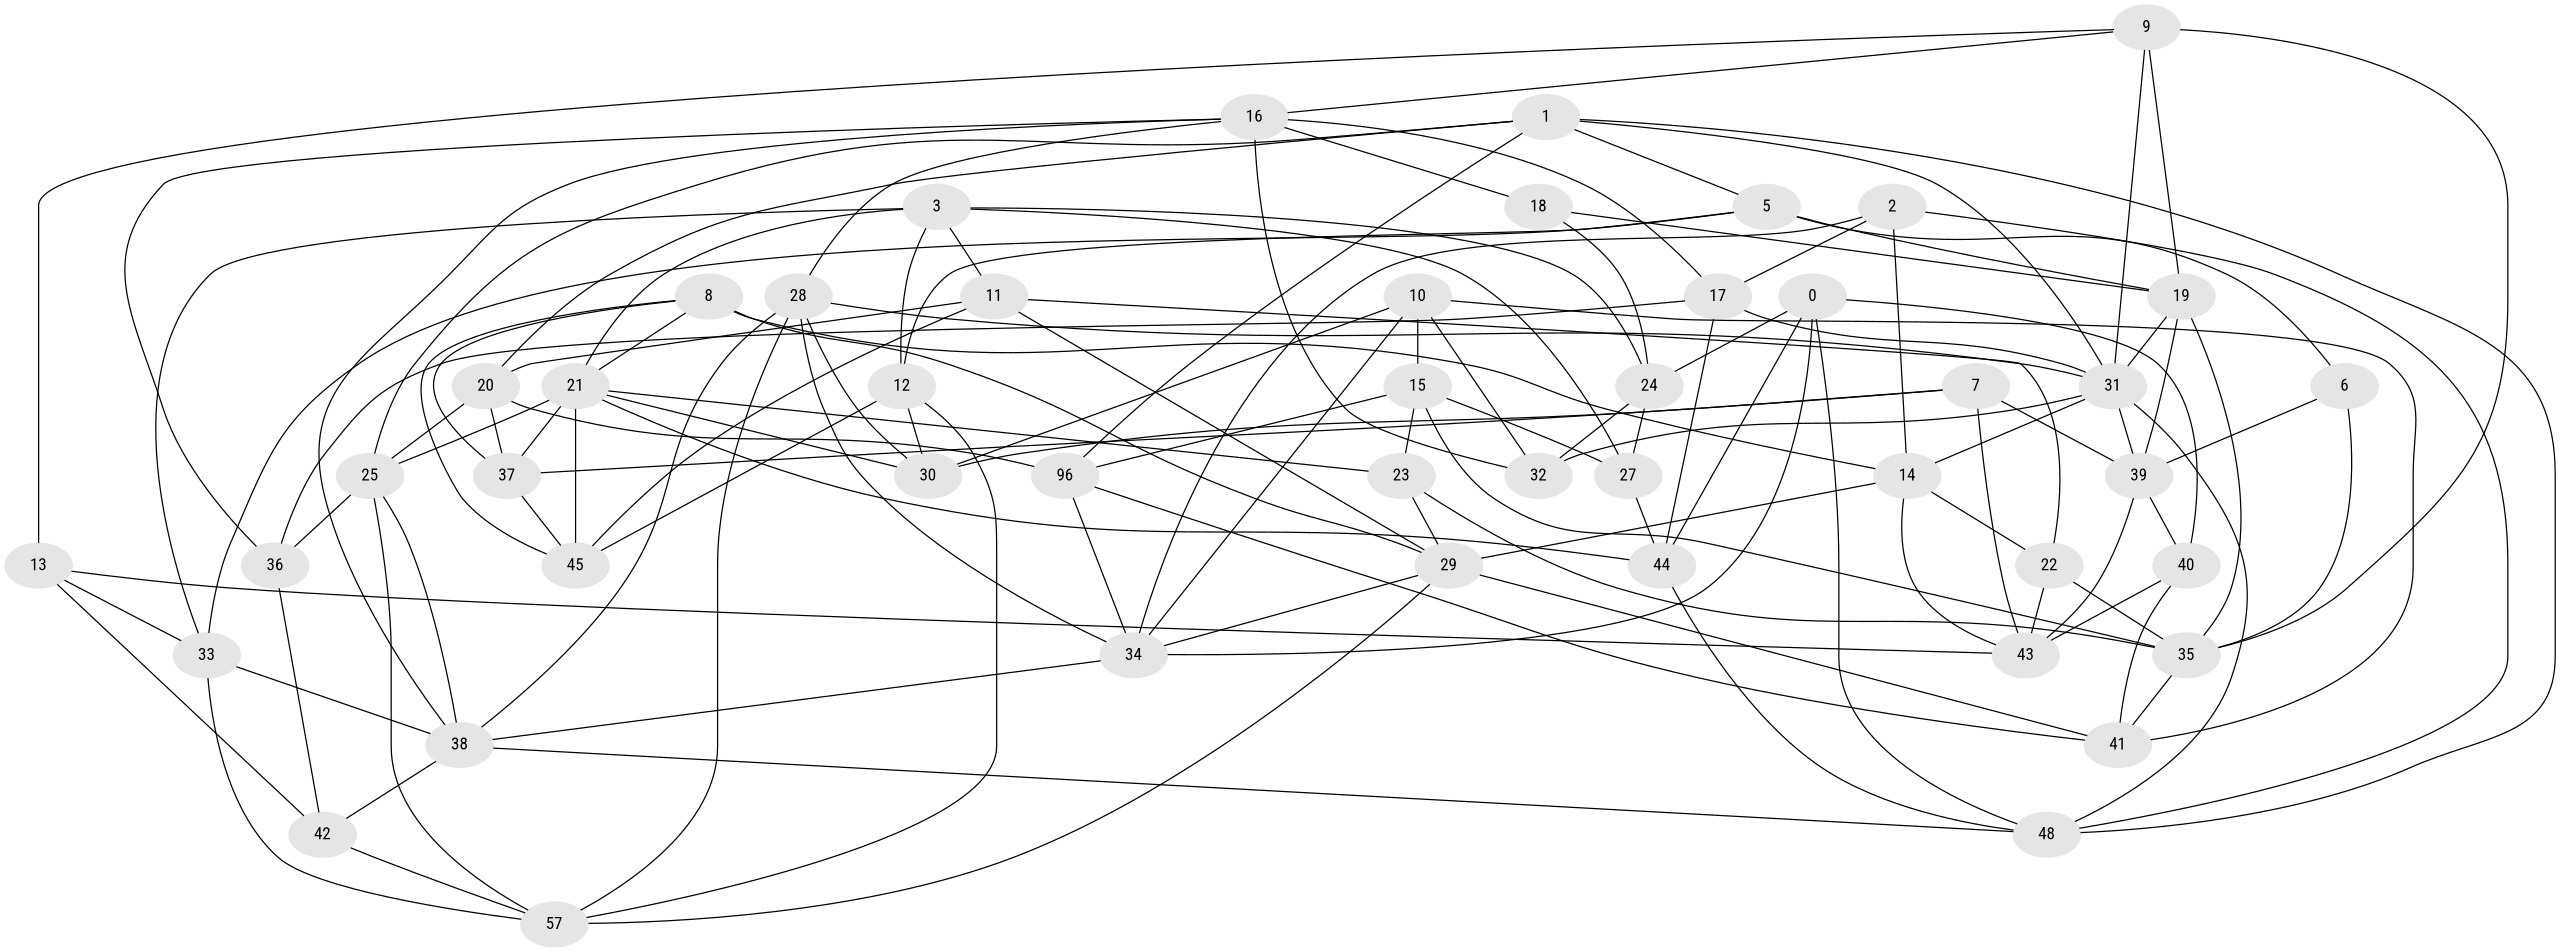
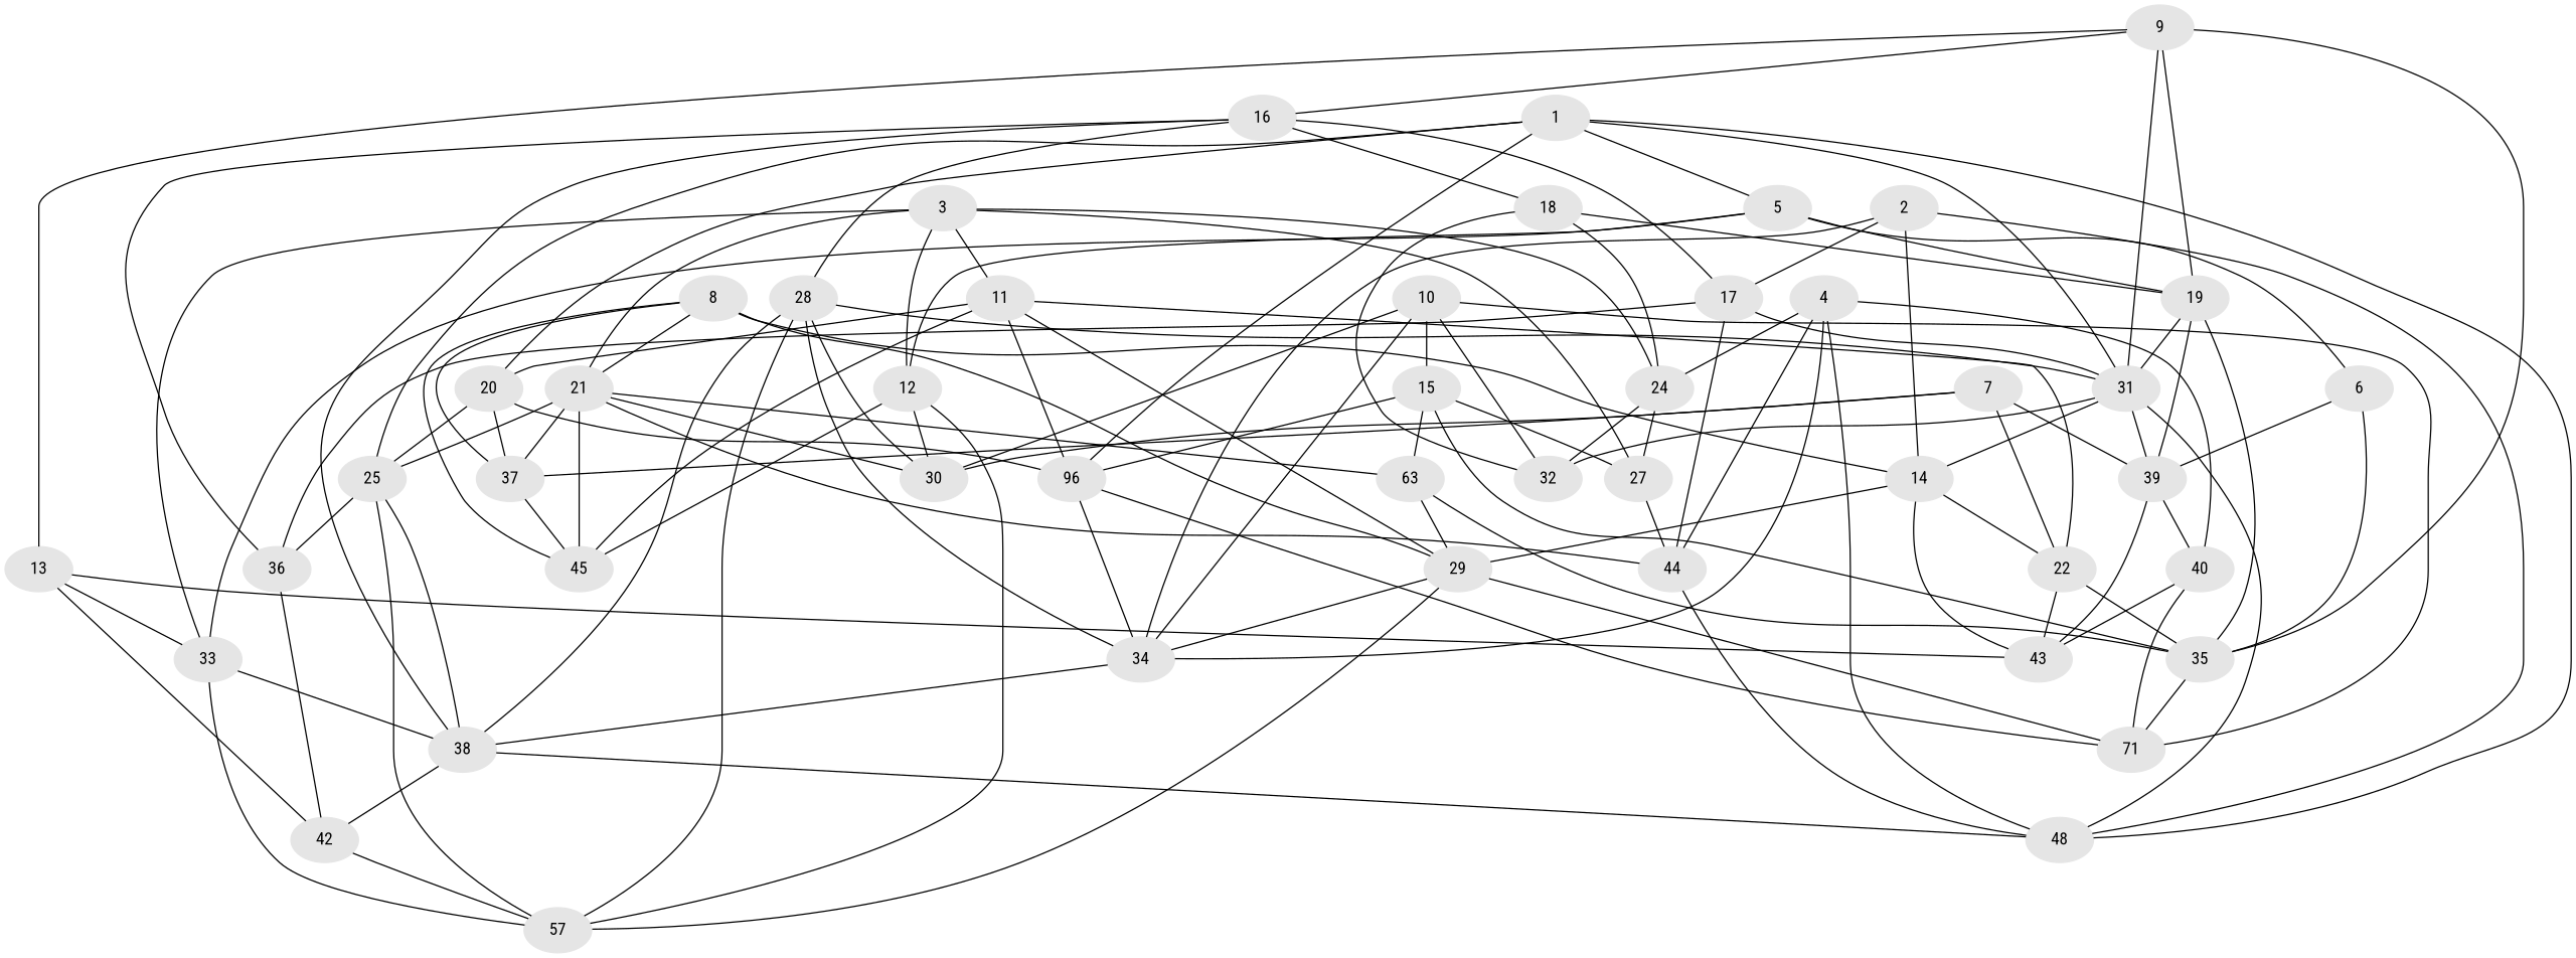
  graph {
    fontname="Roboto Condensed"
    node [color=gray90 fontname="Roboto Condensed" style=filled]
    edge [fontname="Roboto Condensed" weight=1.0]
    1
    5
    20
    25
    n5 [label=96]
    31
    n7 [label=48]
    12
    33
    6
    19
    37
    n13 [label=57]
    36
    38
    34
-   41
+   41 [label=71]
    14
    39
    32
    2
    17
    43
    29
    22
    44
    42
    3
    11
    21
    24
    27
    45
    30
-   23
-   4 [label=0]
+   23 [label=63]
+   4
    40
    15
    35
    7
    8
    9
    13
    16
    18
    28
    10
    1 -- 5
    1 -- 20
    1 -- 25
    1 -- n5
    1 -- 31
    1 -- n7
    5 -- 12
    5 -- 33
    5 -- 6
    5 -- 19 [weight=2.0]
    20 -- 25
    20 -- n5
    20 -- 37
    25 -- n13
    25 -- 36
    25 -- 38
    n5 -- 34
    n5 -- 41
    31 -- n7
    31 -- 14
    31 -- 39
    31 -- 32
    12 -- n13
    12 -- 45
    12 -- 30
    33 -- n13
    33 -- 38
    6 -- 39
    6 -- 35
    19 -- 31
    19 -- 39
    19 -- 35
    37 -- 45
    36 -- 42
    38 -- n7
    38 -- 42 [weight=2.0]
    34 -- 38
    14 -- 43
    14 -- 29
    14 -- 22
    39 -- 43
    39 -- 40
    2 -- n7
    2 -- 34
    2 -- 14
    2 -- 17
    17 -- 31
    17 -- 36
    17 -- 44 [weight=2.0]
    29 -- n13
    29 -- 34
    29 -- 41
    22 -- 43
    22 -- 35
    44 -- n7
    42 -- n13
    3 -- 12
    3 -- 33
    3 -- 11
    3 -- 21
    3 -- 24
    3 -- 27
    11 -- 20
+   11 -- n5
    11 -- 29
    11 -- 22
    11 -- 45
    21 -- 25
    21 -- 37
    21 -- 44
    21 -- 45 [weight=2.0]
    21 -- 30
    21 -- 23
    24 -- 32 [weight=2.0]
    24 -- 27
    27 -- 44
    23 -- 29
    23 -- 35
    4 -- n7
    4 -- 34
    4 -- 44
    4 -- 24
    4 -- 40
    40 -- 41
    40 -- 43
    15 -- n5
    15 -- 27
    15 -- 23
    15 -- 35
    35 -- 41
    7 -- 37
    7 -- 39
-   7 -- 43
+   7 -- 22
    7 -- 30 [weight=3.0]
    8 -- 37
    8 -- 14
    8 -- 29 [weight=2.0]
    8 -- 21
    8 -- 45
    9 -- 31
    9 -- 19
    9 -- 35 [weight=2.0]
    9 -- 13
    9 -- 16
    13 -- 33
    13 -- 43
    13 -- 42
    16 -- 36
    16 -- 38
    16 -- 17
    16 -- 18
    16 -- 28
    18 -- 19
-   16 -- 32
+   18 -- 32
    18 -- 24
    28 -- 31
    28 -- n13
    28 -- 38
    28 -- 34
    28 -- 30
    10 -- 34
    10 -- 41
    10 -- 32
    10 -- 30
    10 -- 15
  }
